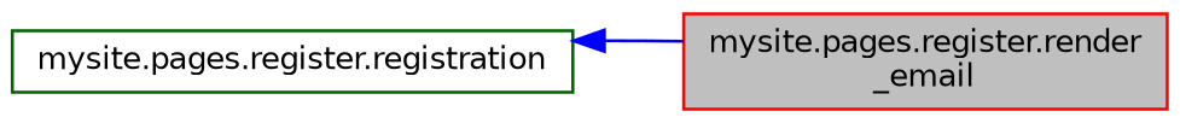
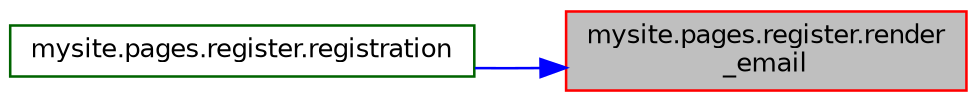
  digraph {
    rankdir=RL
    node [fontname=Helvetica fontsize=10 shape=record style=filled]
    n1 [color=red fillcolor=grey75 fontcolor=black height=0.2 label="mysite.pages.register.render\l_email" width=0.4]
    n2 [color=darkgreen fillcolor=white height=0.2 label="mysite.pages.register.registration" width=0.4]
-   n2 -> n1 [color=blue dir=back fontname=Helvetica fontsize=10 labelfontname=Helvetica labelfontsize=10 style=solid]
+   n1 -> n2 [color=blue dir=back fontname=Helvetica fontsize=10 labelfontname=Helvetica labelfontsize=10 style=solid]
  }
